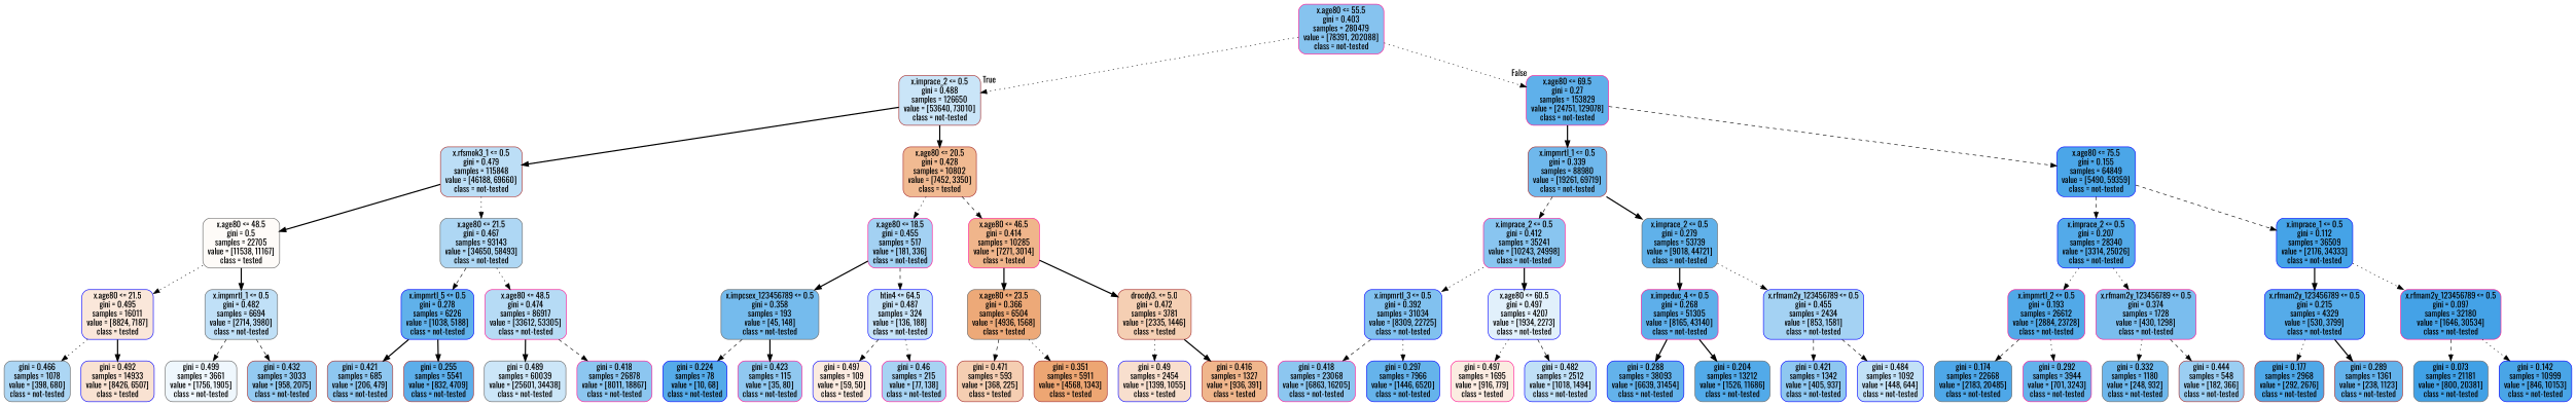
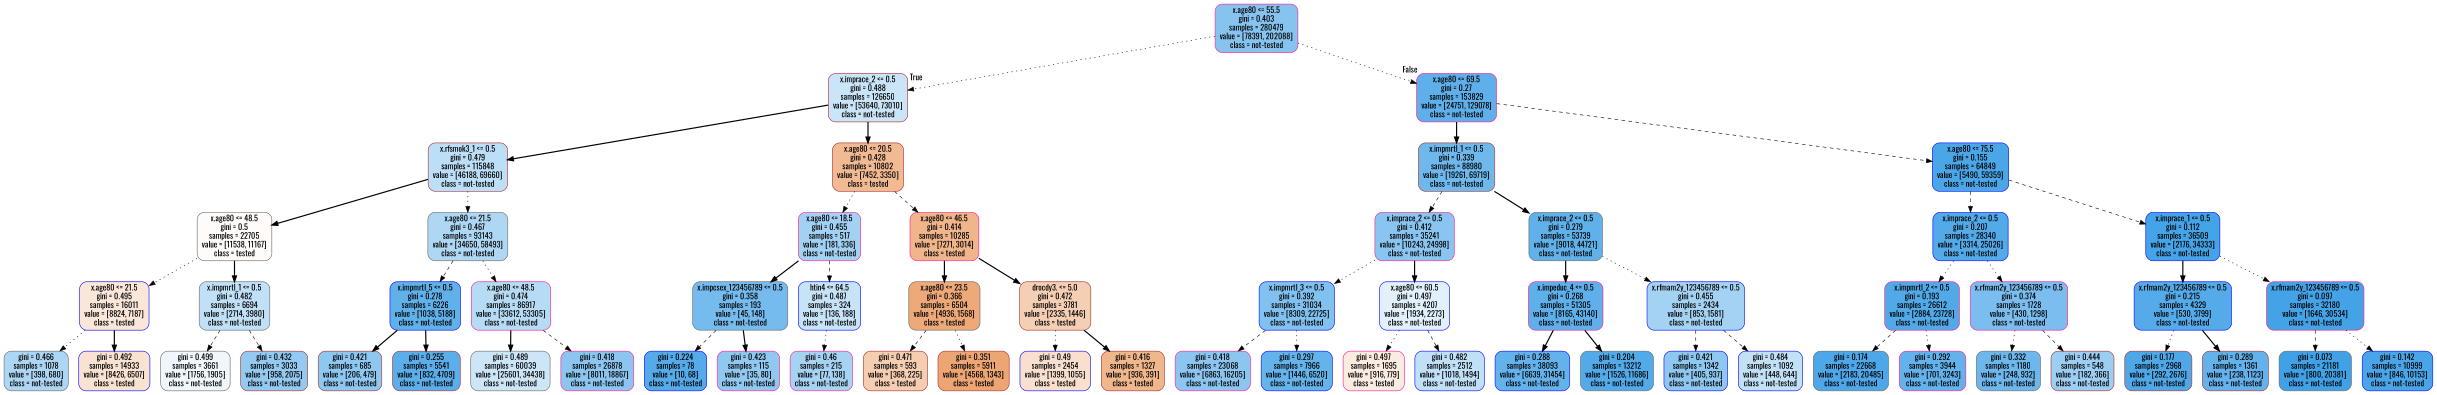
  digraph {
    fontname=Oswald
    node [color=blue fillcolor="#399de551" fontname=Oswald shape=box style="filled, rounded"]
    edge [fontname=Oswald style=dotted]
    n1 [color=deeppink fillcolor="#399de59c" label="x.age80 <= 55.5\ngini = 0.403\nsamples = 280479\nvalue = [78391, 202088]\nclass = not-tested"]
    n2 [color=brown fillcolor="#399de544" label="x.imprace_2 <= 0.5\ngini = 0.488\nsamples = 126650\nvalue = [53640, 73010]\nclass = not-tested"]
    n3 [color=deeppink fillcolor="#399de5ce" label="x.age80 <= 69.5\ngini = 0.27\nsamples = 153829\nvalue = [24751, 129078]\nclass = not-tested"]
    n4 [color=brown fillcolor="#399de556" label="x.rfsmok3_1 <= 0.5\ngini = 0.479\nsamples = 115848\nvalue = [46188, 69660]\nclass = not-tested"]
    n5 [color=brown fillcolor="#e581398c" label="x.age80 <= 20.5\ngini = 0.428\nsamples = 10802\nvalue = [7452, 3350]\nclass = tested"]
    n6 [color=gray40 fillcolor="#e5813908" label="x.age80 <= 48.5\ngini = 0.5\nsamples = 22705\nvalue = [11538, 11167]\nclass = tested"]
    n7 [color=gray40 fillcolor="#399de568" label="x.age80 <= 21.5\ngini = 0.467\nsamples = 93143\nvalue = [34650, 58493]\nclass = not-tested"]
    n8 [fillcolor="#e581392f" label="x.age80 <= 21.5\ngini = 0.495\nsamples = 16011\nvalue = [8824, 7187]\nclass = tested"]
    n9 [color=gray40 label="x.impmrtl_1 <= 0.5\ngini = 0.482\nsamples = 6694\nvalue = [2714, 3980]\nclass = not-tested"]
    n10 [color=gray40 fillcolor="#399de56a" label="gini = 0.466\nsamples = 1078\nvalue = [398, 680]\nclass = not-tested"]
    n11 [fillcolor="#e581393a" label="gini = 0.492\nsamples = 14933\nvalue = [8426, 6507]\nclass = tested"]
    n12 [color=gray40 fillcolor="#399de514" label="gini = 0.499\nsamples = 3661\nvalue = [1756, 1905]\nclass = not-tested"]
    n13 [color=brown fillcolor="#399de589" label="gini = 0.432\nsamples = 3033\nvalue = [958, 2075]\nclass = not-tested"]
    n14 [fillcolor="#399de5cc" label="x.impmrtl_5 <= 0.5\ngini = 0.278\nsamples = 6226\nvalue = [1038, 5188]\nclass = not-tested"]
    n15 [color=deeppink fillcolor="#399de55e" label="x.age80 <= 48.5\ngini = 0.474\nsamples = 86917\nvalue = [33612, 53305]\nclass = not-tested"]
    n16 [color=brown fillcolor="#399de591" label="gini = 0.421\nsamples = 685\nvalue = [206, 479]\nclass = not-tested"]
    n17 [color=brown fillcolor="#399de5d2" label="gini = 0.255\nsamples = 5541\nvalue = [832, 4709]\nclass = not-tested"]
    n18 [color=gray40 fillcolor="#399de541" label="gini = 0.489\nsamples = 60039\nvalue = [25601, 34438]\nclass = not-tested"]
    n19 [color=deeppink fillcolor="#399de593" label="gini = 0.418\nsamples = 26878\nvalue = [8011, 18867]\nclass = not-tested"]
    n20 [color=deeppink fillcolor="#399de576" label="x.age80 <= 18.5\ngini = 0.455\nsamples = 517\nvalue = [181, 336]\nclass = not-tested"]
    n21 [color=deeppink fillcolor="#e5813995" label="x.age80 <= 46.5\ngini = 0.414\nsamples = 10285\nvalue = [7271, 3014]\nclass = tested"]
    n22 [color=gray40 fillcolor="#399de5b1" label="x.impcsex_123456789 <= 0.5\ngini = 0.358\nsamples = 193\nvalue = [45, 148]\nclass = not-tested"]
    n23 [fillcolor="#399de547" label="htin4 <= 64.5\ngini = 0.487\nsamples = 324\nvalue = [136, 188]\nclass = not-tested"]
    n24 [fillcolor="#399de5da" label="gini = 0.224\nsamples = 78\nvalue = [10, 68]\nclass = not-tested"]
    n25 [color=deeppink fillcolor="#399de58f" label="gini = 0.423\nsamples = 115\nvalue = [35, 80]\nclass = not-tested"]
-   n26 [fillcolor="#e5813927" label="gini = 0.497\nsamples = 109\nvalue = [59, 50]\nclass = tested"]
    n27 [color=deeppink fillcolor="#399de571" label="gini = 0.46\nsamples = 215\nvalue = [77, 138]\nclass = not-tested"]
    n28 [color=gray40 fillcolor="#e58139ae" label="x.age80 <= 23.5\ngini = 0.366\nsamples = 6504\nvalue = [4936, 1568]\nclass = tested"]
    n29 [color=brown fillcolor="#e5813961" label="drocdy3. <= 5.0\ngini = 0.472\nsamples = 3781\nvalue = [2335, 1446]\nclass = tested"]
    n30 [color=brown fillcolor="#e5813963" label="gini = 0.471\nsamples = 593\nvalue = [368, 225]\nclass = tested"]
    n31 [color=brown fillcolor="#e58139b4" label="gini = 0.351\nsamples = 5911\nvalue = [4568, 1343]\nclass = tested"]
    n32 [fillcolor="#e581393f" label="gini = 0.49\nsamples = 2454\nvalue = [1399, 1055]\nclass = tested"]
    n33 [color=brown fillcolor="#e5813994" label="gini = 0.416\nsamples = 1327\nvalue = [936, 391]\nclass = tested"]
    n34 [color=brown fillcolor="#399de5b9" label="x.impmrtl_1 <= 0.5\ngini = 0.339\nsamples = 88980\nvalue = [19261, 69719]\nclass = not-tested"]
    n35 [fillcolor="#399de5e7" label="x.age80 <= 75.5\ngini = 0.155\nsamples = 64849\nvalue = [5490, 59359]\nclass = not-tested"]
    n36 [color=deeppink fillcolor="#399de597" label="x.imprace_2 <= 0.5\ngini = 0.412\nsamples = 35241\nvalue = [10243, 24998]\nclass = not-tested"]
    n37 [color=gray40 fillcolor="#399de5cc" label="x.imprace_2 <= 0.5\ngini = 0.279\nsamples = 53739\nvalue = [9018, 44721]\nclass = not-tested"]
    n38 [fillcolor="#399de5a2" label="x.impmrtl_3 <= 0.5\ngini = 0.392\nsamples = 31034\nvalue = [8309, 22725]\nclass = not-tested"]
    n39 [fillcolor="#399de526" label="x.age80 <= 60.5\ngini = 0.497\nsamples = 4207\nvalue = [1934, 2273]\nclass = not-tested"]
    n40 [color=deeppink fillcolor="#399de593" label="gini = 0.418\nsamples = 23068\nvalue = [6863, 16205]\nclass = not-tested"]
    n41 [fillcolor="#399de5c6" label="gini = 0.297\nsamples = 7966\nvalue = [1446, 6520]\nclass = not-tested"]
    n42 [color=deeppink fillcolor="#e5813926" label="gini = 0.497\nsamples = 1695\nvalue = [916, 779]\nclass = tested"]
    n43 [label="gini = 0.482\nsamples = 2512\nvalue = [1018, 1494]\nclass = not-tested"]
    n44 [color=deeppink fillcolor="#399de5cf" label="x.impeduc_4 <= 0.5\ngini = 0.268\nsamples = 51305\nvalue = [8165, 43140]\nclass = not-tested"]
    n45 [fillcolor="#399de575" label="x.rfmam2y_123456789 <= 0.5\ngini = 0.455\nsamples = 2434\nvalue = [853, 1581]\nclass = not-tested"]
    n46 [fillcolor="#399de5c9" label="gini = 0.288\nsamples = 38093\nvalue = [6639, 31454]\nclass = not-tested"]
    n47 [color=gray40 fillcolor="#399de5de" label="gini = 0.204\nsamples = 13212\nvalue = [1526, 11686]\nclass = not-tested"]
    n48 [fillcolor="#399de591" label="gini = 0.421\nsamples = 1342\nvalue = [405, 937]\nclass = not-tested"]
    n49 [fillcolor="#399de54e" label="gini = 0.484\nsamples = 1092\nvalue = [448, 644]\nclass = not-tested"]
    n50 [fillcolor="#399de5dd" label="x.imprace_2 <= 0.5\ngini = 0.207\nsamples = 28340\nvalue = [3314, 25026]\nclass = not-tested"]
    n51 [fillcolor="#399de5ef" label="x.imprace_1 <= 0.5\ngini = 0.112\nsamples = 36509\nvalue = [2176, 34333]\nclass = not-tested"]
    n52 [color=deeppink fillcolor="#399de5e0" label="x.impmrtl_2 <= 0.5\ngini = 0.193\nsamples = 26612\nvalue = [2884, 23728]\nclass = not-tested"]
    n53 [color=deeppink fillcolor="#399de5ab" label="x.rfmam2y_123456789 <= 0.5\ngini = 0.374\nsamples = 1728\nvalue = [430, 1298]\nclass = not-tested"]
    n54 [color=gray40 fillcolor="#399de5e4" label="gini = 0.174\nsamples = 22668\nvalue = [2183, 20485]\nclass = not-tested"]
    n55 [color=deeppink fillcolor="#399de5c8" label="gini = 0.292\nsamples = 3944\nvalue = [701, 3243]\nclass = not-tested"]
    n56 [color=gray40 fillcolor="#399de5bb" label="gini = 0.332\nsamples = 1180\nvalue = [248, 932]\nclass = not-tested"]
    n57 [color=brown fillcolor="#399de580" label="gini = 0.444\nsamples = 548\nvalue = [182, 366]\nclass = not-tested"]
    n58 [fillcolor="#399de5db" label="x.rfmam2y_123456789 <= 0.5\ngini = 0.215\nsamples = 4329\nvalue = [530, 3799]\nclass = not-tested"]
    n59 [color=deeppink fillcolor="#399de5f1" label="x.rfmam2y_123456789 <= 0.5\ngini = 0.097\nsamples = 32180\nvalue = [1646, 30534]\nclass = not-tested"]
    n60 [color=brown fillcolor="#399de5e3" label="gini = 0.177\nsamples = 2968\nvalue = [292, 2676]\nclass = not-tested"]
    n61 [color=brown fillcolor="#399de5c9" label="gini = 0.289\nsamples = 1361\nvalue = [238, 1123]\nclass = not-tested"]
    n62 [color=gray40 fillcolor="#399de5f5" label="gini = 0.073\nsamples = 21181\nvalue = [800, 20381]\nclass = not-tested"]
    n63 [fillcolor="#399de5ea" label="gini = 0.142\nsamples = 10999\nvalue = [846, 10153]\nclass = not-tested"]
    n1 -> n2 [headlabel=True labelangle=45 labeldistance=2.5]
    n1 -> n3 [headlabel=False labelangle=-45 labeldistance=2.5]
    n2 -> n4 [style=bold]
    n2 -> n5 [style=bold]
    n3 -> n34 [style=bold]
    n3 -> n35 [style=dashed]
    n4 -> n6 [style=bold]
    n4 -> n7
    n5 -> n20
    n5 -> n21 [style=dashed]
    n6 -> n8
    n6 -> n9 [style=bold]
    n7 -> n14 [style=dashed]
    n7 -> n15
    n8 -> n10
    n8 -> n11 [style=bold]
    n9 -> n12 [style=dashed]
    n9 -> n13 [style=dashed]
    n14 -> n16 [style=bold]
    n14 -> n17 [style=bold]
    n15 -> n18 [style=bold]
    n15 -> n19 [style=dashed]
    n20 -> n22 [style=bold]
    n20 -> n23 [style=dashed]
    n21 -> n28 [style=bold]
    n21 -> n29 [style=bold]
    n22 -> n24 [style=dashed]
    n22 -> n25 [style=bold]
-   n23 -> n26 [style=dashed]
    n23 -> n27
    n28 -> n30 [style=dashed]
    n28 -> n31
    n29 -> n32
    n29 -> n33 [style=bold]
    n34 -> n36 [style=dashed]
    n34 -> n37 [style=bold]
    n35 -> n50 [style=dashed]
    n35 -> n51 [style=dashed]
    n36 -> n38
    n36 -> n39 [style=bold]
    n37 -> n44 [style=bold]
    n37 -> n45
    n38 -> n40 [style=dashed]
    n38 -> n41
    n39 -> n42
    n39 -> n43 [style=dashed]
    n44 -> n46 [style=bold]
    n44 -> n47 [style=bold]
    n45 -> n48 [style=dashed]
    n45 -> n49 [style=dashed]
    n50 -> n52
    n50 -> n53
    n51 -> n58 [style=bold]
    n51 -> n59
    n52 -> n54 [style=dashed]
    n52 -> n55
    n53 -> n56
    n53 -> n57 [style=dashed]
    n58 -> n60
    n58 -> n61 [style=bold]
    n59 -> n62 [style=dashed]
    n59 -> n63
  }
